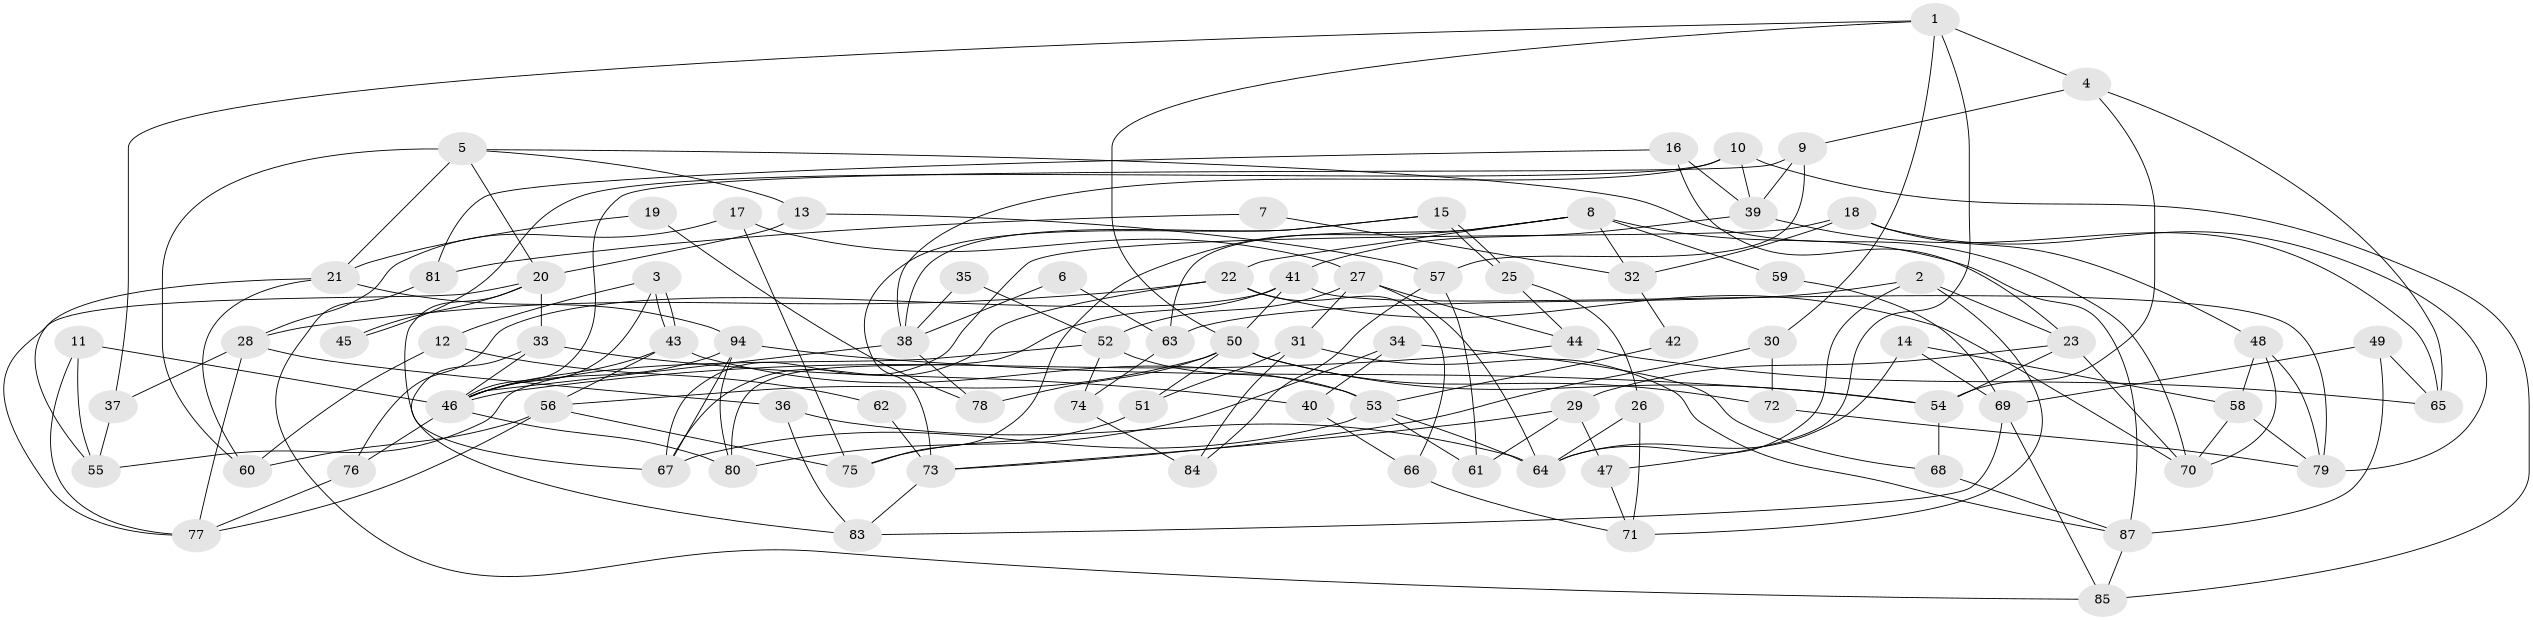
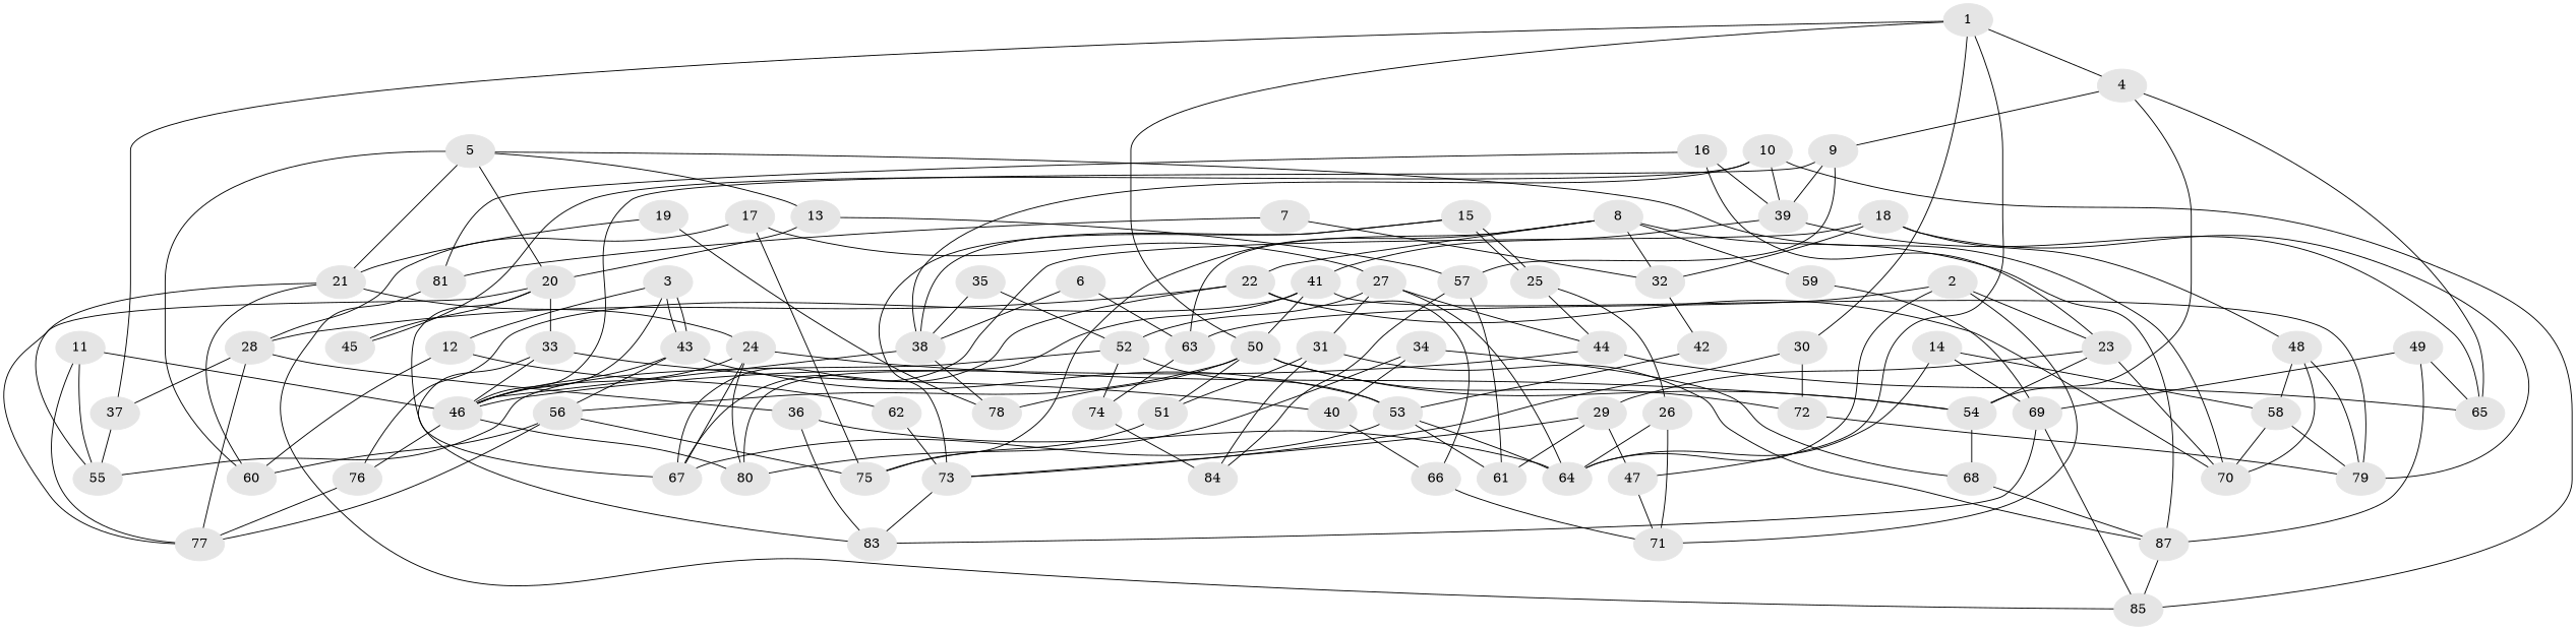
  graph {
    node [color=gray90 style=filled]
    1
    4
    30
    37
    47
    50
    9
    54
    65
    73
    72
    55
    71
    78
    51
    56
    2
    23
    63
    64
    70
    29
    74
    3
    12
    43
    46
    60
    62
    53
    80
    76
    39
    57
    68
    5
    13
    20
    21
    45
    77
    67
    33
-   24 [label=94]
+   24
    6
    38
    7
    32
    81
    42
    85
    8
    22
    59
    75
    n56 [label=87]
    28
    66
    27
    44
    31
    52
    69
    41
    61
    84
    10
    11
    14
    58
    79
    83
    15
    25
    26
    16
    17
    36
    18
    48
    19
    40
    34
    35
    49
    1 -- 4
    1 -- 30
    1 -- 37
    1 -- 47
    1 -- 50
    4 -- 9
    4 -- 54
    4 -- 65
    30 -- 73
    30 -- 72
    37 -- 55
    47 -- 71
    50 -- 54
    50 -- 72
    50 -- 78
    50 -- 51
    50 -- 56
    9 -- 46
    9 -- 39
    9 -- 57
    54 -- 68
    73 -- 83
    72 -- 79
    51 -- 75
    56 -- 60
    56 -- 77
    56 -- 75
    2 -- 71
    2 -- 23
    2 -- 63
    2 -- 64
    23 -- 54
    23 -- 70
    23 -- 29
    63 -- 74
    29 -- 47
    29 -- 73
    29 -- 61
    74 -- 84
    3 -- 12
    3 -- 43
    3 -- 43
    3 -- 46
    12 -- 60
    12 -- 62
    43 -- 56
    43 -- 46
    43 -- 53
    46 -- 80
    46 -- 76
    62 -- 73
    53 -- 64
    53 -- 67
    53 -- 61
    76 -- 77
    39 -- 65
    39 -- 41
    57 -- 61
    57 -- 84
    68 -- n56
    5 -- 70
    5 -- 60
    5 -- 13
    5 -- 20
    5 -- 21
    13 -- 57
    13 -- 20
    20 -- 45
    20 -- 77
    20 -- 67
    20 -- 33
    21 -- 55
    21 -- 60
    21 -- 24
    33 -- 46
    33 -- 83
    33 -- 40
    24 -- 54
    24 -- 46
    24 -- 80
    24 -- 67
    6 -- 63
    6 -- 38
    38 -- 78
    38 -- 46
    7 -- 32
    7 -- 81
    32 -- 42
    81 -- 85
    42 -- 53
    8 -- 63
    8 -- 32
    8 -- 22
    8 -- 59
    8 -- 75
    8 -- n56
    22 -- 70
    22 -- 67
    22 -- 28
    22 -- 66
    59 -- 69
    n56 -- 85
    28 -- 37
    28 -- 77
    28 -- 36
    66 -- 71
    27 -- 64
    27 -- 44
    27 -- 31
    27 -- 52
    44 -- 65
    44 -- 46
    31 -- 51
    31 -- n56
    31 -- 84
    52 -- 55
    52 -- 74
    52 -- 53
    69 -- 85
    69 -- 83
    41 -- 50
    41 -- 80
    41 -- 76
    41 -- 79
    10 -- 39
    10 -- 45
    10 -- 38
    10 -- 85
    11 -- 55
    11 -- 46
    11 -- 77
    14 -- 64
    14 -- 69
    14 -- 58
    58 -- 70
    58 -- 79
    15 -- 73
    15 -- 38
    15 -- 25
    15 -- 25
    25 -- 44
    25 -- 26
    26 -- 71
    26 -- 64
    16 -- 23
    16 -- 39
    16 -- 81
    17 -- 75
    17 -- 28
    17 -- 27
    36 -- 64
    36 -- 83
    18 -- 67
    18 -- 32
    18 -- 79
    18 -- 48
    48 -- 70
    48 -- 58
    48 -- 79
    19 -- 78
    19 -- 21
    40 -- 66
    34 -- 80
    34 -- 68
    34 -- 40
    35 -- 38
    35 -- 52
    49 -- 65
    49 -- n56
    49 -- 69
  }
